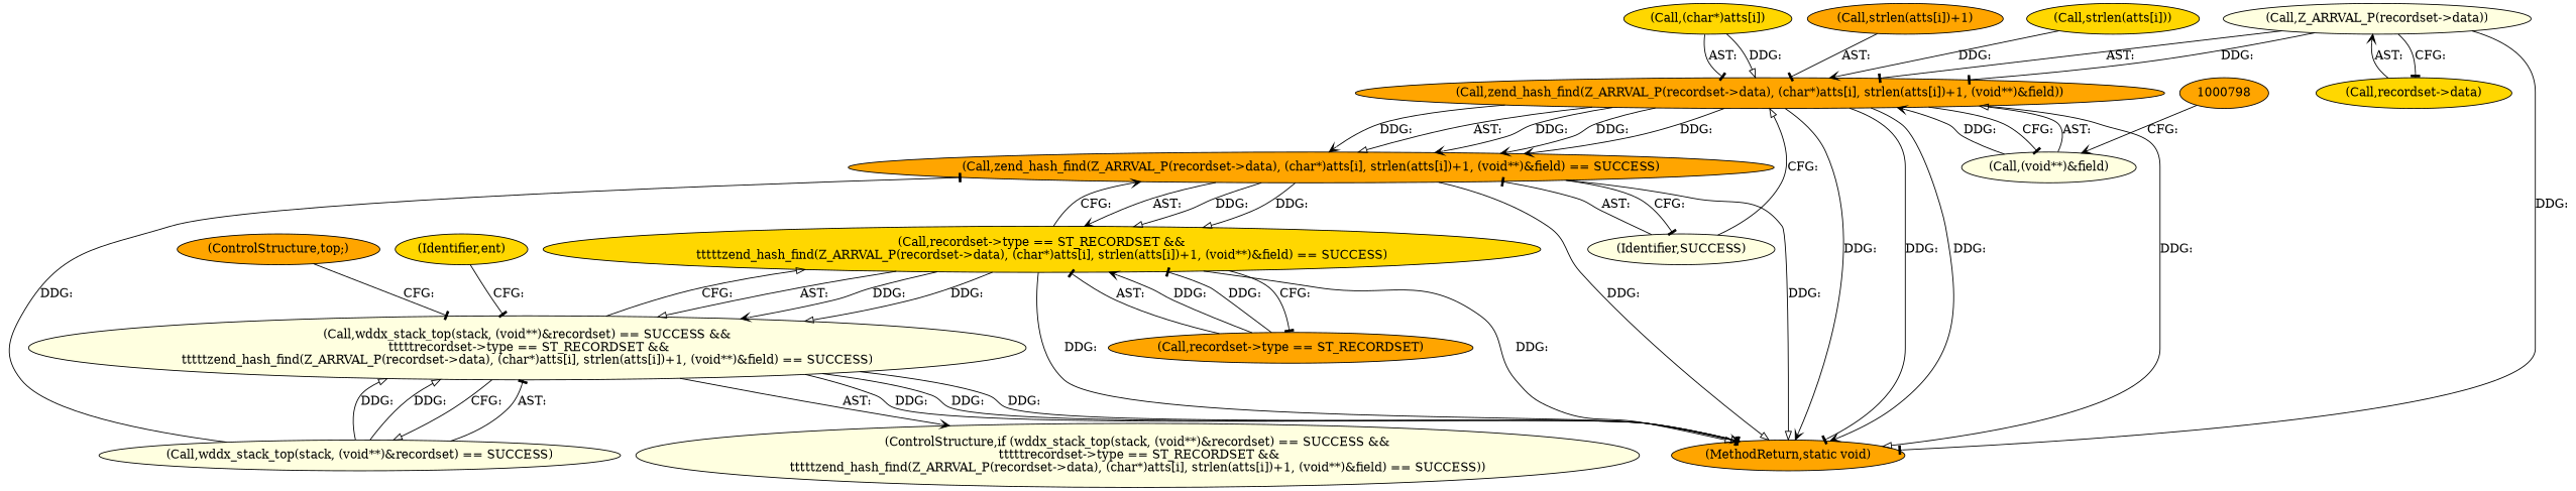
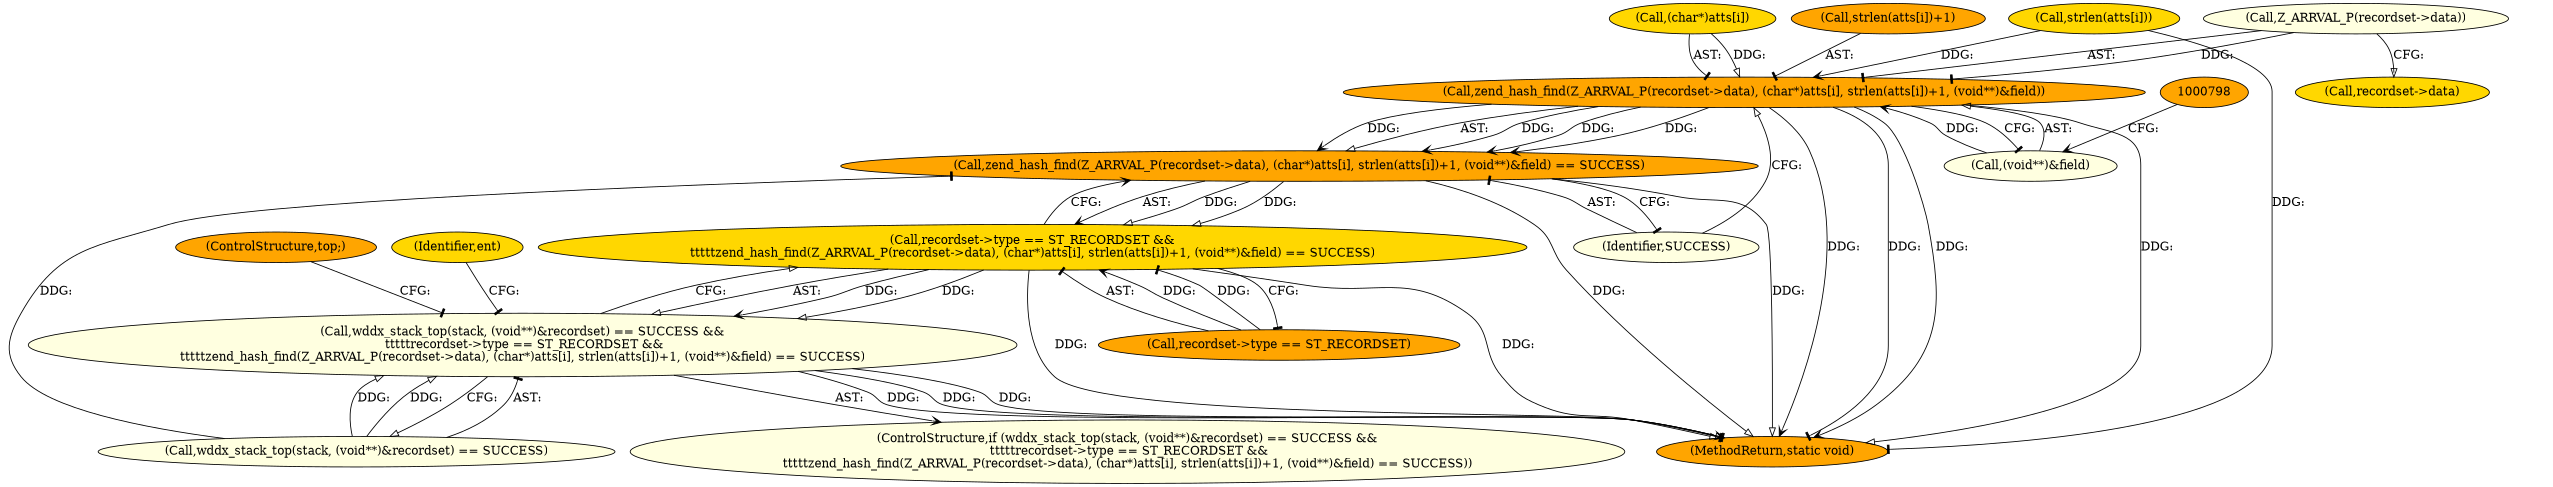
  digraph {
    node [fillcolor=orange style=filled]
    edge [arrowhead=tee]
    n1 [fillcolor=lightyellow label="(Call,Z_ARRVAL_P(recordset->data))"]
    n2 [label="(Call,zend_hash_find(Z_ARRVAL_P(recordset->data), (char*)atts[i], strlen(atts[i])+1, (void**)&field))"]
    n3 [fillcolor=gold label="(Call,recordset->data)"]
    n4 [label="(MethodReturn,static void)"]
    n5 [label="(Call,zend_hash_find(Z_ARRVAL_P(recordset->data), (char*)atts[i], strlen(atts[i])+1, (void**)&field) == SUCCESS)"]
    n6 [fillcolor=lightyellow label="(Call,(void**)&field)"]
    n7 [fillcolor=gold label="(Call,recordset->type == ST_RECORDSET &&\n\t\t\t\t\tzend_hash_find(Z_ARRVAL_P(recordset->data), (char*)atts[i], strlen(atts[i])+1, (void**)&field) == SUCCESS)"]
    n8 [fillcolor=lightyellow label="(Identifier,SUCCESS)"]
    n9 [fillcolor=lightyellow label="(Call,wddx_stack_top(stack, (void**)&recordset) == SUCCESS &&\n \t\t\t\t\trecordset->type == ST_RECORDSET &&\n\t\t\t\t\tzend_hash_find(Z_ARRVAL_P(recordset->data), (char*)atts[i], strlen(atts[i])+1, (void**)&field) == SUCCESS)"]
    n10 [label="(Call,recordset->type == ST_RECORDSET)"]
    n11 [fillcolor=lightyellow label="(Call,wddx_stack_top(stack, (void**)&recordset) == SUCCESS)"]
    n12 [fillcolor=lightyellow label="(ControlStructure,if (wddx_stack_top(stack, (void**)&recordset) == SUCCESS &&\n \t\t\t\t\trecordset->type == ST_RECORDSET &&\n\t\t\t\t\tzend_hash_find(Z_ARRVAL_P(recordset->data), (char*)atts[i], strlen(atts[i])+1, (void**)&field) == SUCCESS))"]
    n13 [label="(ControlStructure,top;)"]
    n14 [fillcolor=gold label="(Call,(char*)atts[i])"]
    n15 [fillcolor=gold label="(Call,strlen(atts[i]))"]
    n16 [fillcolor=gold label="(Identifier,ent)"]
    n17 [label="(Call,strlen(atts[i])+1)"]
    1000798
    n1 -> n2 [label="AST: "]
    n1 -> n2 [label="DDG: "]
-   n1 -> n3 [label="CFG: "]
-   n1 -> n4 [label="DDG: "]
+   n1 -> n3 [arrowhead=onormal label="CFG: "]
+   n15 -> n4 [label="DDG: "]
    n2 -> n4 [arrowhead=vee label="DDG: "]
    n2 -> n4 [label="DDG: "]
    n2 -> n4 [arrowhead=vee label="DDG: "]
    n2 -> n4 [arrowhead=onormal label="DDG: "]
    n2 -> n5 [arrowhead=onormal label="AST: "]
    n2 -> n5 [arrowhead=vee label="DDG: "]
    n2 -> n5 [arrowhead=vee label="DDG: "]
    n2 -> n5 [arrowhead=vee label="DDG: "]
    n2 -> n5 [arrowhead=vee label="DDG: "]
    n2 -> n6 [label="CFG: "]
-   n3 -> n1 [arrowhead=vee label="AST: "]
    n5 -> n4 [arrowhead=onormal label="DDG: "]
    n5 -> n4 [arrowhead=onormal label="DDG: "]
    n5 -> n7 [arrowhead=vee label="AST: "]
    n5 -> n7 [arrowhead=onormal label="DDG: "]
    n5 -> n7 [arrowhead=onormal label="DDG: "]
    n5 -> n8 [label="CFG: "]
    n6 -> n2 [arrowhead=onormal label="AST: "]
    n6 -> n2 [arrowhead=vee label="DDG: "]
    n7 -> n4 [label="DDG: "]
    n7 -> n4 [arrowhead=onormal label="DDG: "]
    n7 -> n5 [arrowhead=vee label="CFG: "]
    n7 -> n9 [arrowhead=onormal label="AST: "]
    n7 -> n9 [arrowhead=vee label="DDG: "]
    n7 -> n9 [arrowhead=onormal label="DDG: "]
    n7 -> n10 [label="CFG: "]
    n8 -> n2 [arrowhead=onormal label="CFG: "]
    n8 -> n5 [label="AST: "]
    n9 -> n4 [arrowhead=vee label="DDG: "]
    n9 -> n4 [arrowhead=onormal label="DDG: "]
    n9 -> n4 [label="DDG: "]
    n9 -> n7 [arrowhead=onormal label="CFG: "]
    n9 -> n11 [arrowhead=onormal label="CFG: "]
    n9 -> n12 [arrowhead=vee label="AST: "]
    n10 -> n7 [label="AST: "]
    n10 -> n7 [arrowhead=vee label="DDG: "]
    n10 -> n7 [label="DDG: "]
    n11 -> n5 [label="DDG: "]
    n11 -> n9 [label="AST: "]
    n11 -> n9 [arrowhead=onormal label="DDG: "]
    n11 -> n9 [arrowhead=onormal label="DDG: "]
    n13 -> n9 [label="CFG: "]
    n14 -> n2 [label="AST: "]
    n14 -> n2 [arrowhead=onormal label="DDG: "]
    n15 -> n2 [arrowhead=vee label="DDG: "]
    n16 -> n9 [label="CFG: "]
    n17 -> n2 [label="AST: "]
    1000798 -> n6 [arrowhead=vee label="CFG: "]
  }
